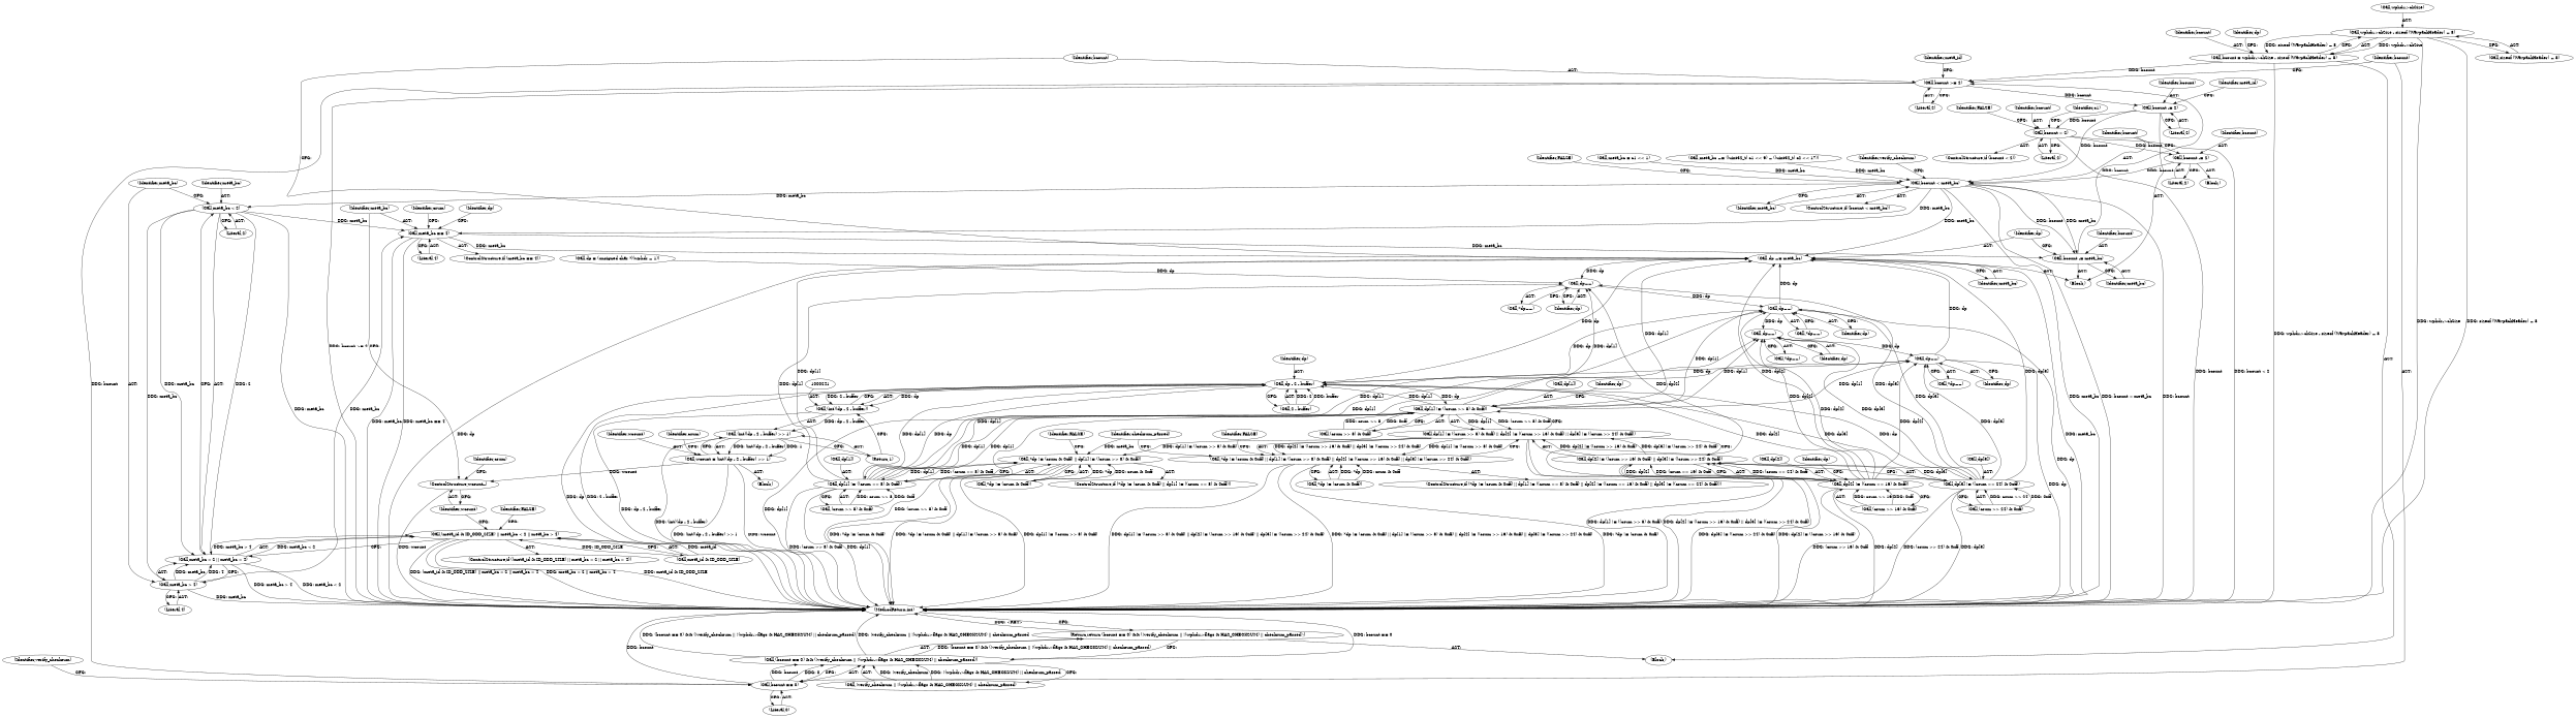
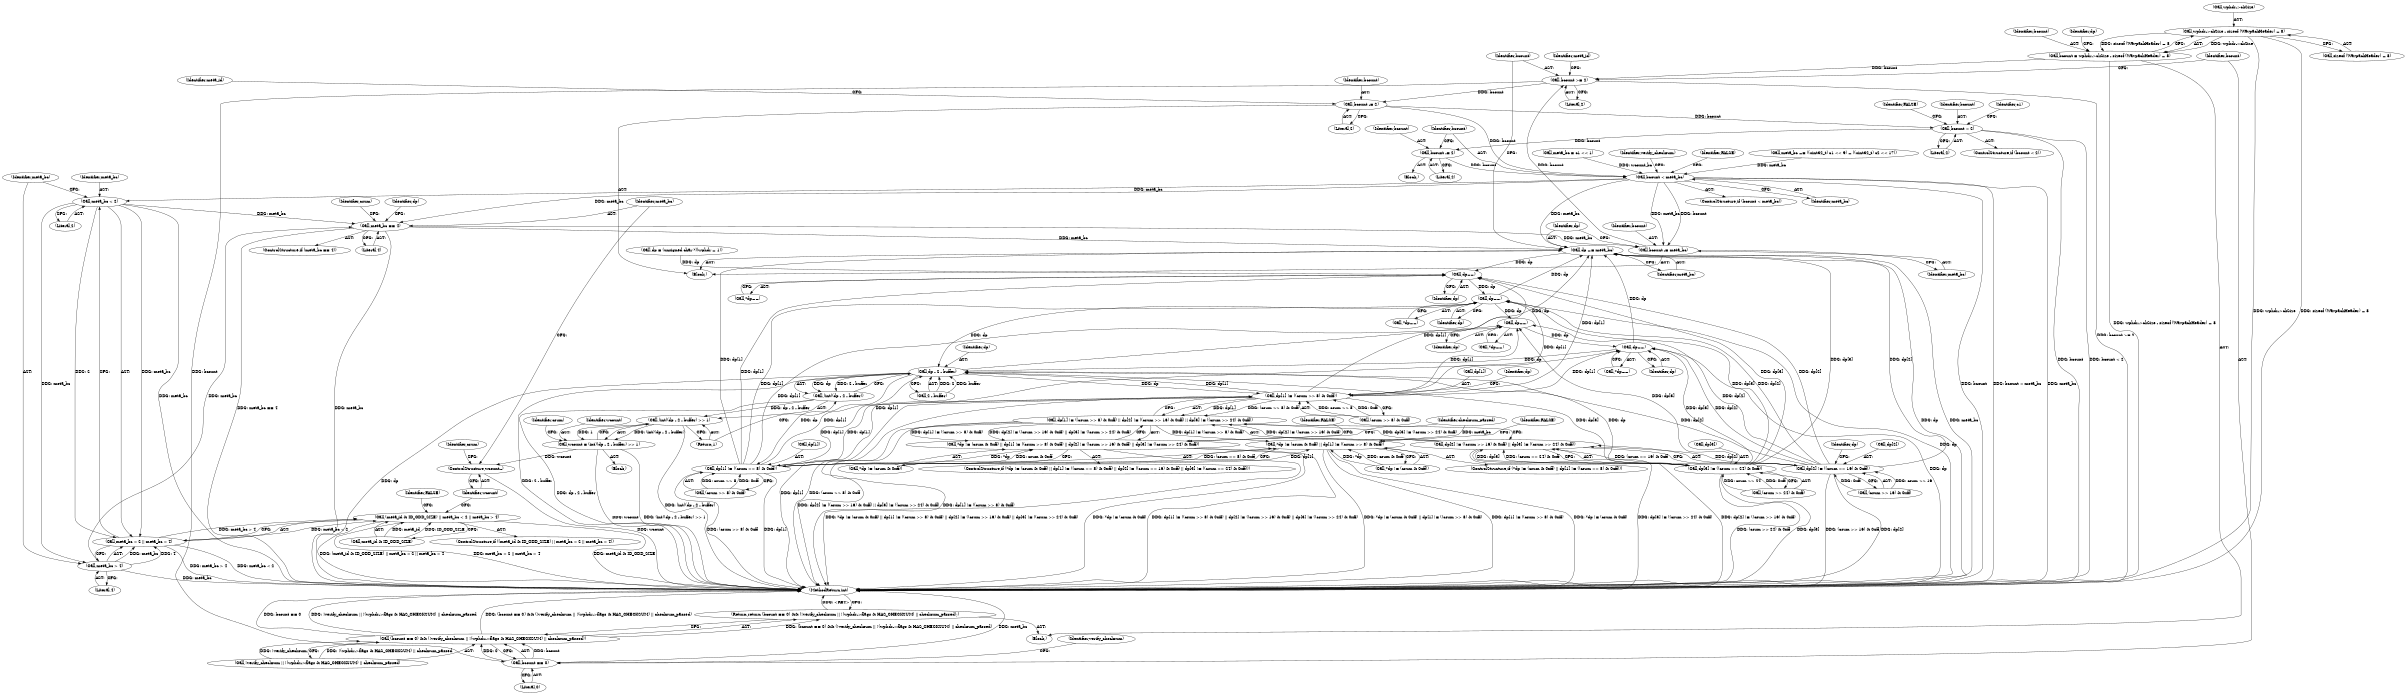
  digraph {
    n1 [label="(Call,wphdr->ckSize - sizeof (WavpackHeader) + 8)"]
    n2 [label="(Call,bcount = wphdr->ckSize - sizeof (WavpackHeader) + 8)"]
    n3 [label="(MethodReturn,int)"]
    n4 [label="(Call,sizeof (WavpackHeader) + 8)"]
    n5 [label="(Call,bcount >= 2)"]
    n6 [label="(Block,)"]
    n7 [label="(Return,return (bcount == 0) && (!verify_checksum || !(wphdr->flags & HAS_CHECKSUM) || checksum_passed);)"]
    n8 [label="(Call,bcount -= 2)"]
    n9 [label="(Call,bcount == 0)"]
    n10 [label="(Literal,2)"]
    n11 [label="(Call,bcount < 2)"]
    n12 [label="(Call,bcount < meta_bc)"]
    n13 [label="(Literal,2)"]
    n14 [label="(Block,)"]
    n15 [label="(Call,(bcount == 0) && (!verify_checksum || !(wphdr->flags & HAS_CHECKSUM) || checksum_passed))"]
    n16 [label="(Literal,0)"]
    n17 [label="(Call,bcount -= 2)"]
    n18 [label="(ControlStructure,if (bcount < 2))"]
    n19 [label="(Literal,2)"]
    n20 [label="(Call,meta_bc < 2)"]
    n21 [label="(Call,meta_bc == 4)"]
    n22 [label="(Call,bcount -= meta_bc)"]
    n23 [label="(Call,dp += meta_bc)"]
    n24 [label="(Identifier,meta_bc)"]
    n25 [label="(ControlStructure,if (bcount < meta_bc))"]
    n26 [label="(Block,)"]
    n27 [label="(Literal,2)"]
    n28 [label="(Call,meta_bc < 2 || meta_bc > 4)"]
    n29 [label="(Call,meta_bc > 4)"]
    n30 [label="(Literal,2)"]
    n31 [label="(Literal,4)"]
    n32 [label="(ControlStructure,if (meta_bc == 4))"]
    n33 [label="(Identifier,meta_bc)"]
    n34 [label="(Call,dp++)"]
    n35 [label="(Identifier,meta_bc)"]
    n36 [label="(Call,(meta_id & ID_ODD_SIZE) || meta_bc < 2 || meta_bc > 4)"]
    n37 [label="(Literal,4)"]
    n38 [label="(Call,meta_id & ID_ODD_SIZE)"]
    n39 [label="(ControlStructure,if ((meta_id & ID_ODD_SIZE) || meta_bc < 2 || meta_bc > 4))"]
    n40 [label="(Call,dp++)"]
    n41 [label="(Call,*dp++)"]
    n42 [label="(Identifier,dp)"]
    n43 [label="(Call,dp++)"]
    n44 [label="(Call,dp - 2 - buffer)"]
    n45 [label="(Identifier,dp)"]
    n46 [label="(Call,*dp++)"]
    n47 [label="(Call,dp++)"]
    n48 [label="(Call,*dp++)"]
    n49 [label="(Identifier,dp)"]
    n50 [label="(Call,(int)(dp - 2 - buffer))"]
    n51 [label="(Call,dp[1] != ((csum >> 8) & 0xff))"]
    n52 [label="(Call,dp[1] != ((csum >> 8) & 0xff))"]
    n53 [label="(Call,dp[3] != ((csum >> 24) & 0xff))"]
    n54 [label="(Call,2 - buffer)"]
    n55 [label="(Identifier,dp)"]
    n56 [label="(Call,*dp++)"]
    n57 [label="(Call,(int)(dp - 2 - buffer) >> 1)"]
    n58 [label="(Call,dp[1] != ((csum >> 8) & 0xff) || dp[2] != ((csum >> 16) & 0xff) || dp[3] != ((csum >> 24) & 0xff))"]
    n59 [label="(Call,(csum >> 8) & 0xff)"]
    n60 [label="(Call,*dp != (csum & 0xff) || dp[1] != ((csum >> 8) & 0xff))"]
    n61 [label="(Call,(csum >> 8) & 0xff)"]
    n62 [label="(Call,dp[2] != ((csum >> 16) & 0xff))"]
    n63 [label="(Call,dp[2] != ((csum >> 16) & 0xff) || dp[3] != ((csum >> 24) & 0xff))"]
    n64 [label="(Call,(csum >> 16) & 0xff)"]
    n65 [label="(Call,(csum >> 24) & 0xff)"]
    n66 [label="(Call,wcount = (int)(dp - 2 - buffer) >> 1)"]
    n67 [label="(Return,1)"]
    n68 [label="(ControlStructure,wcount--)"]
    n69 [label="(Block,)"]
    n70 [label="(Identifier,wcount)"]
    n71 [label="(Call,*dp != (csum & 0xff) || dp[1] != ((csum >> 8) & 0xff) || dp[2] != ((csum >> 16) & 0xff) || dp[3] != ((csum >> 24) & 0xff))"]
    n72 [label="(ControlStructure,if (*dp != (csum & 0xff) || dp[1] != ((csum >> 8) & 0xff) || dp[2] != ((csum >> 16) & 0xff) || dp[3] != ((csum >> 24) & 0xff)))"]
    n73 [label="(Call,*dp != (csum & 0xff))"]
    n74 [label="(ControlStructure,if (*dp != (csum & 0xff) || dp[1] != ((csum >> 8) & 0xff)))"]
    n75 [label="(Call,*dp != (csum & 0xff))"]
    n76 [label="(Call,!verify_checksum || !(wphdr->flags & HAS_CHECKSUM) || checksum_passed)"]
    n77 [label="(Identifier,meta_bc)"]
    n78 [label="(Identifier,dp)"]
    n79 [label="(Identifier,csum)"]
    n80 [label="(Identifier,bcount)"]
    n81 [label="(Identifier,bcount)"]
    n82 [label="(Identifier,bcount)"]
    n83 [label="(Identifier,meta_id)"]
    n84 [label="(Identifier,FALSE)"]
    n85 [label="(Identifier,FALSE)"]
    n86 [label="(Identifier,dp)"]
    n87 [label="(Identifier,bcount)"]
    n88 [label="(Call,meta_bc += ((uint32_t) c1 << 9) + ((uint32_t) c2 << 17))"]
    n89 [label="(Identifier,meta_bc)"]
    n90 [label="(Identifier,verify_checksum)"]
    n91 [label="(Identifier,FALSE)"]
    n92 [label="(Identifier,bcount)"]
    n93 [label="(Identifier,bcount)"]
    n94 [label="(Call,dp[1])"]
    n95 [label="(Call,dp[2])"]
    n96 [label="(Identifier,checksum_passed)"]
    n97 [label="(Call,dp = (unsigned char *)(wphdr + 1))"]
    n98 [label="(Identifier,FALSE)"]
    n99 [label="(Identifier,c1)"]
    n100 [label="(Identifier,meta_id)"]
    n101 [label="(Call,wphdr->ckSize)"]
    n102 [label="(Call,dp[3])"]
    n103 [label="(Identifier,bcount)"]
    n104 [label="(Call,meta_bc = c1 << 1)"]
    n105 [label="(Identifier,dp)"]
    n106 [label="(Identifier,dp)"]
    n107 [label="(Identifier,wcount)"]
    n108 [label="(Identifier,verify_checksum)"]
    n109 [label="(Identifier,meta_bc)"]
    n110 [label="(Identifier,FALSE)"]
    n111 [label="(Call,dp[1])"]
    n112 [label="(Identifier,bcount)"]
    n113 [label="(Identifier,csum)"]
    n114 [label="(Identifier,csum)"]
    n115 [label="(Identifier,dp)"]
    n116 [label="(Identifier,dp)"]
-   1000241
    n1 -> n2 [label="AST: "]
    n1 -> n2 [label="DDG: wphdr->ckSize"]
    n1 -> n2 [label="DDG: sizeof (WavpackHeader) + 8"]
    n1 -> n3 [label="DDG: wphdr->ckSize"]
    n1 -> n3 [label="DDG: sizeof (WavpackHeader) + 8"]
    n1 -> n4 [label="CFG: "]
    n2 -> n1 [label="CFG: "]
    n2 -> n3 [label="DDG: wphdr->ckSize - sizeof (WavpackHeader) + 8"]
    n2 -> n5 [label="DDG: bcount"]
    n2 -> n6 [label="AST: "]
    n3 -> n7 [label="CFG: "]
    n4 -> n1 [label="AST: "]
    n5 -> n3 [label="DDG: bcount >= 2"]
    n5 -> n8 [label="DDG: bcount"]
    n5 -> n9 [label="DDG: bcount"]
    n5 -> n10 [label="CFG: "]
    n7 -> n3 [label="DDG: <RET>"]
    n7 -> n6 [label="AST: "]
    n7 -> n15 [label="CFG: "]
    n8 -> n11 [label="DDG: bcount"]
    n8 -> n12 [label="DDG: bcount"]
    n8 -> n13 [label="CFG: "]
    n8 -> n14 [label="AST: "]
-   n9 -> n3 [label="DDG: bcount"]
+   n9 -> n3 [label="DDG: meta_bc"]
    n9 -> n15 [label="AST: "]
    n9 -> n15 [label="DDG: bcount"]
    n9 -> n15 [label="DDG: 0"]
    n9 -> n16 [label="CFG: "]
    n10 -> n5 [label="AST: "]
    n11 -> n3 [label="DDG: bcount"]
    n11 -> n3 [label="DDG: bcount < 2"]
    n11 -> n17 [label="DDG: bcount"]
    n11 -> n18 [label="AST: "]
    n11 -> n19 [label="CFG: "]
    n12 -> n3 [label="DDG: bcount < meta_bc"]
    n12 -> n3 [label="DDG: bcount"]
    n12 -> n3 [label="DDG: meta_bc"]
    n12 -> n20 [label="DDG: meta_bc"]
    n12 -> n21 [label="DDG: meta_bc"]
    n12 -> n22 [label="DDG: meta_bc"]
    n12 -> n22 [label="DDG: bcount"]
    n12 -> n23 [label="DDG: meta_bc"]
    n12 -> n24 [label="CFG: "]
    n12 -> n25 [label="AST: "]
    n13 -> n8 [label="AST: "]
    n15 -> n3 [label="DDG: bcount == 0"]
    n15 -> n3 [label="DDG: !verify_checksum || !(wphdr->flags & HAS_CHECKSUM) || checksum_passed"]
    n15 -> n3 [label="DDG: (bcount == 0) && (!verify_checksum || !(wphdr->flags & HAS_CHECKSUM) || checksum_passed)"]
    n15 -> n7 [label="AST: "]
    n15 -> n7 [label="DDG: (bcount == 0) && (!verify_checksum || !(wphdr->flags & HAS_CHECKSUM) || checksum_passed)"]
    n15 -> n9 [label="CFG: "]
    n15 -> n76 [label="CFG: "]
    n16 -> n9 [label="AST: "]
    n17 -> n12 [label="DDG: bcount"]
    n17 -> n26 [label="AST: "]
    n17 -> n27 [label="CFG: "]
    n19 -> n11 [label="AST: "]
    n20 -> n3 [label="DDG: meta_bc"]
    n20 -> n21 [label="DDG: meta_bc"]
    n20 -> n28 [label="AST: "]
    n20 -> n28 [label="DDG: meta_bc"]
    n20 -> n28 [label="DDG: 2"]
    n20 -> n29 [label="DDG: meta_bc"]
    n20 -> n30 [label="CFG: "]
    n21 -> n3 [label="DDG: meta_bc == 4"]
    n21 -> n3 [label="DDG: meta_bc"]
    n21 -> n22 [label="DDG: meta_bc"]
    n21 -> n23 [label="DDG: meta_bc"]
    n21 -> n31 [label="CFG: "]
    n21 -> n32 [label="AST: "]
    n22 -> n5 [label="DDG: bcount"]
    n22 -> n14 [label="AST: "]
    n22 -> n33 [label="CFG: "]
    n23 -> n3 [label="DDG: dp"]
    n23 -> n3 [label="DDG: meta_bc"]
    n23 -> n14 [label="AST: "]
    n23 -> n34 [label="DDG: dp"]
    n23 -> n35 [label="CFG: "]
    n24 -> n12 [label="AST: "]
    n27 -> n17 [label="AST: "]
    n28 -> n3 [label="DDG: meta_bc > 4"]
    n28 -> n3 [label="DDG: meta_bc < 2"]
    n28 -> n20 [label="CFG: "]
    n28 -> n29 [label="CFG: "]
    n28 -> n36 [label="AST: "]
    n28 -> n36 [label="DDG: meta_bc < 2"]
    n28 -> n36 [label="DDG: meta_bc > 4"]
    n29 -> n3 [label="DDG: meta_bc"]
    n29 -> n21 [label="DDG: meta_bc"]
    n29 -> n28 [label="AST: "]
    n29 -> n28 [label="DDG: meta_bc"]
    n29 -> n28 [label="DDG: 4"]
    n29 -> n37 [label="CFG: "]
    n30 -> n20 [label="AST: "]
    n31 -> n21 [label="AST: "]
    n33 -> n22 [label="AST: "]
    n34 -> n40 [label="DDG: dp"]
    n34 -> n41 [label="AST: "]
    n34 -> n42 [label="CFG: "]
    n35 -> n23 [label="AST: "]
    n36 -> n3 [label="DDG: meta_bc < 2 || meta_bc > 4"]
    n36 -> n3 [label="DDG: meta_id & ID_ODD_SIZE"]
    n36 -> n3 [label="DDG: (meta_id & ID_ODD_SIZE) || meta_bc < 2 || meta_bc > 4"]
    n36 -> n28 [label="CFG: "]
    n36 -> n38 [label="CFG: "]
    n36 -> n39 [label="AST: "]
    n37 -> n29 [label="AST: "]
    n38 -> n36 [label="AST: "]
    n38 -> n36 [label="DDG: meta_id"]
    n38 -> n36 [label="DDG: ID_ODD_SIZE"]
    n40 -> n3 [label="DDG: dp"]
    n40 -> n23 [label="DDG: dp"]
    n40 -> n43 [label="DDG: dp"]
    n40 -> n44 [label="DDG: dp"]
    n40 -> n45 [label="CFG: "]
    n40 -> n46 [label="AST: "]
    n41 -> n34 [label="CFG: "]
    n42 -> n34 [label="AST: "]
    n43 -> n47 [label="DDG: dp"]
    n43 -> n48 [label="AST: "]
    n43 -> n49 [label="CFG: "]
    n44 -> n3 [label="DDG: 2 - buffer"]
    n44 -> n3 [label="DDG: dp"]
    n44 -> n23 [label="DDG: dp"]
    n44 -> n50 [label="AST: "]
    n44 -> n50 [label="DDG: dp"]
    n44 -> n50 [label="DDG: 2 - buffer"]
    n44 -> n51 [label="DDG: dp"]
    n44 -> n52 [label="DDG: dp"]
    n44 -> n53 [label="DDG: dp"]
    n44 -> n54 [label="CFG: "]
    n45 -> n40 [label="AST: "]
    n46 -> n40 [label="CFG: "]
    n47 -> n3 [label="DDG: dp"]
    n47 -> n23 [label="DDG: dp"]
    n47 -> n44 [label="DDG: dp"]
    n47 -> n55 [label="CFG: "]
    n47 -> n56 [label="AST: "]
    n48 -> n43 [label="CFG: "]
    n49 -> n43 [label="AST: "]
    n50 -> n3 [label="DDG: dp - 2 - buffer"]
    n50 -> n44 [label="CFG: "]
    n50 -> n57 [label="AST: "]
    n50 -> n57 [label="DDG: dp - 2 - buffer"]
    n51 -> n3 [label="DDG: dp[1]"]
    n51 -> n3 [label="DDG: (csum >> 8) & 0xff"]
    n51 -> n23 [label="DDG: dp[1]"]
    n51 -> n34 [label="DDG: dp[1]"]
    n51 -> n40 [label="DDG: dp[1]"]
    n51 -> n43 [label="DDG: dp[1]"]
    n51 -> n44 [label="DDG: dp[1]"]
    n51 -> n47 [label="DDG: dp[1]"]
    n51 -> n52 [label="DDG: dp[1]"]
    n51 -> n58 [label="AST: "]
    n51 -> n58 [label="DDG: dp[1]"]
    n51 -> n58 [label="DDG: (csum >> 8) & 0xff"]
    n51 -> n59 [label="CFG: "]
    n52 -> n3 [label="DDG: (csum >> 8) & 0xff"]
    n52 -> n3 [label="DDG: dp[1]"]
    n52 -> n23 [label="DDG: dp[1]"]
    n52 -> n34 [label="DDG: dp[1]"]
    n52 -> n40 [label="DDG: dp[1]"]
    n52 -> n43 [label="DDG: dp[1]"]
    n52 -> n44 [label="DDG: dp[1]"]
    n52 -> n47 [label="DDG: dp[1]"]
    n52 -> n51 [label="DDG: dp[1]"]
    n52 -> n60 [label="AST: "]
    n52 -> n60 [label="DDG: dp[1]"]
    n52 -> n60 [label="DDG: (csum >> 8) & 0xff"]
    n52 -> n61 [label="CFG: "]
    n53 -> n3 [label="DDG: dp[3]"]
    n53 -> n3 [label="DDG: (csum >> 24) & 0xff"]
    n53 -> n23 [label="DDG: dp[3]"]
    n53 -> n34 [label="DDG: dp[3]"]
    n53 -> n40 [label="DDG: dp[3]"]
    n53 -> n43 [label="DDG: dp[3]"]
    n53 -> n44 [label="DDG: dp[3]"]
    n53 -> n47 [label="DDG: dp[3]"]
    n53 -> n63 [label="AST: "]
    n53 -> n63 [label="DDG: dp[3]"]
    n53 -> n63 [label="DDG: (csum >> 24) & 0xff"]
    n53 -> n65 [label="CFG: "]
    n54 -> n44 [label="AST: "]
    n54 -> n44 [label="DDG: 2"]
    n54 -> n44 [label="DDG: buffer"]
    n55 -> n47 [label="AST: "]
    n56 -> n47 [label="CFG: "]
    n57 -> n3 [label="DDG: (int)(dp - 2 - buffer)"]
    n57 -> n66 [label="AST: "]
    n57 -> n66 [label="DDG: (int)(dp - 2 - buffer)"]
    n57 -> n66 [label="DDG: 1"]
    n57 -> n67 [label="CFG: "]
    n58 -> n3 [label="DDG: dp[2] != ((csum >> 16) & 0xff) || dp[3] != ((csum >> 24) & 0xff)"]
    n58 -> n3 [label="DDG: dp[1] != ((csum >> 8) & 0xff)"]
    n58 -> n51 [label="CFG: "]
    n58 -> n60 [label="DDG: dp[1] != ((csum >> 8) & 0xff)"]
    n58 -> n63 [label="CFG: "]
    n58 -> n71 [label="AST: "]
    n58 -> n71 [label="DDG: dp[1] != ((csum >> 8) & 0xff)"]
    n58 -> n71 [label="DDG: dp[2] != ((csum >> 16) & 0xff) || dp[3] != ((csum >> 24) & 0xff)"]
    n59 -> n51 [label="AST: "]
    n59 -> n51 [label="DDG: csum >> 8"]
    n59 -> n51 [label="DDG: 0xff"]
    n60 -> n3 [label="DDG: *dp != (csum & 0xff)"]
    n60 -> n3 [label="DDG: *dp != (csum & 0xff) || dp[1] != ((csum >> 8) & 0xff)"]
    n60 -> n3 [label="DDG: dp[1] != ((csum >> 8) & 0xff)"]
    n60 -> n52 [label="CFG: "]
    n60 -> n74 [label="AST: "]
    n60 -> n75 [label="CFG: "]
    n61 -> n52 [label="AST: "]
    n61 -> n52 [label="DDG: csum >> 8"]
    n61 -> n52 [label="DDG: 0xff"]
    n62 -> n3 [label="DDG: (csum >> 16) & 0xff"]
    n62 -> n3 [label="DDG: dp[2]"]
    n62 -> n23 [label="DDG: dp[2]"]
    n62 -> n34 [label="DDG: dp[2]"]
    n62 -> n40 [label="DDG: dp[2]"]
    n62 -> n43 [label="DDG: dp[2]"]
    n62 -> n44 [label="DDG: dp[2]"]
    n62 -> n47 [label="DDG: dp[2]"]
    n62 -> n63 [label="AST: "]
    n62 -> n63 [label="DDG: dp[2]"]
    n62 -> n63 [label="DDG: (csum >> 16) & 0xff"]
    n62 -> n64 [label="CFG: "]
    n63 -> n3 [label="DDG: dp[2] != ((csum >> 16) & 0xff)"]
    n63 -> n3 [label="DDG: dp[3] != ((csum >> 24) & 0xff)"]
    n63 -> n53 [label="CFG: "]
    n63 -> n58 [label="AST: "]
    n63 -> n58 [label="DDG: dp[2] != ((csum >> 16) & 0xff)"]
    n63 -> n58 [label="DDG: dp[3] != ((csum >> 24) & 0xff)"]
    n63 -> n62 [label="CFG: "]
    n64 -> n62 [label="AST: "]
    n64 -> n62 [label="DDG: csum >> 16"]
    n64 -> n62 [label="DDG: 0xff"]
    n65 -> n53 [label="AST: "]
    n65 -> n53 [label="DDG: csum >> 24"]
    n65 -> n53 [label="DDG: 0xff"]
    n66 -> n3 [label="DDG: (int)(dp - 2 - buffer) >> 1"]
    n66 -> n3 [label="DDG: wcount"]
    n66 -> n57 [label="CFG: "]
    n66 -> n68 [label="DDG: wcount"]
    n66 -> n69 [label="AST: "]
    n67 -> n50 [label="CFG: "]
    n67 -> n57 [label="AST: "]
    n68 -> n3 [label="DDG: wcount"]
    n68 -> n70 [label="CFG: "]
    n70 -> n36 [label="CFG: "]
    n70 -> n68 [label="AST: "]
    n71 -> n3 [label="DDG: dp[1] != ((csum >> 8) & 0xff) || dp[2] != ((csum >> 16) & 0xff) || dp[3] != ((csum >> 24) & 0xff)"]
    n71 -> n3 [label="DDG: *dp != (csum & 0xff) || dp[1] != ((csum >> 8) & 0xff) || dp[2] != ((csum >> 16) & 0xff) || dp[3] != ((csum >> 24) & 0xff)"]
    n71 -> n3 [label="DDG: *dp != (csum & 0xff)"]
    n71 -> n58 [label="CFG: "]
    n71 -> n72 [label="AST: "]
    n71 -> n73 [label="CFG: "]
    n73 -> n71 [label="AST: "]
    n73 -> n71 [label="DDG: *dp"]
    n73 -> n71 [label="DDG: csum & 0xff"]
    n75 -> n60 [label="AST: "]
    n75 -> n60 [label="DDG: *dp"]
    n75 -> n60 [label="DDG: csum & 0xff"]
    n76 -> n15 [label="AST: "]
    n76 -> n15 [label="DDG: !verify_checksum"]
    n76 -> n15 [label="DDG: !(wphdr->flags & HAS_CHECKSUM) || checksum_passed"]
    n77 -> n21 [label="AST: "]
    n77 -> n68 [label="CFG: "]
    n78 -> n22 [label="CFG: "]
    n78 -> n23 [label="AST: "]
    n79 -> n66 [label="CFG: "]
    n80 -> n17 [label="AST: "]
    n81 -> n2 [label="AST: "]
    n82 -> n5 [label="CFG: "]
    n82 -> n9 [label="AST: "]
    n83 -> n8 [label="CFG: "]
    n84 -> n36 [label="CFG: "]
    n85 -> n11 [label="CFG: "]
    n86 -> n62 [label="CFG: "]
    n87 -> n11 [label="AST: "]
    n88 -> n12 [label="DDG: meta_bc"]
    n89 -> n20 [label="CFG: "]
    n89 -> n29 [label="AST: "]
    n90 -> n9 [label="CFG: "]
    n91 -> n71 [label="CFG: "]
    n92 -> n12 [label="AST: "]
    n92 -> n17 [label="CFG: "]
    n93 -> n5 [label="AST: "]
    n93 -> n23 [label="CFG: "]
    n94 -> n52 [label="AST: "]
    n95 -> n62 [label="AST: "]
    n96 -> n60 [label="DDG: meta_bc"]
    n96 -> n71 [label="CFG: "]
    n97 -> n34 [label="DDG: dp"]
    n98 -> n60 [label="CFG: "]
    n99 -> n11 [label="CFG: "]
    n100 -> n5 [label="CFG: "]
    n101 -> n1 [label="AST: "]
    n102 -> n53 [label="AST: "]
    n103 -> n8 [label="AST: "]
-   n104 -> n12 [label="DDG: meta_bc"]
+   n104 -> n12 [label="DDG: wcount_bc"]
    n105 -> n21 [label="CFG: "]
    n106 -> n2 [label="CFG: "]
    n107 -> n66 [label="AST: "]
    n108 -> n12 [label="CFG: "]
    n109 -> n20 [label="AST: "]
    n110 -> n12 [label="CFG: "]
    n111 -> n51 [label="AST: "]
    n112 -> n22 [label="AST: "]
    n113 -> n21 [label="CFG: "]
    n114 -> n68 [label="CFG: "]
    n115 -> n44 [label="AST: "]
    n116 -> n51 [label="CFG: "]
-   1000241 -> n50 [label="AST: "]
  }
